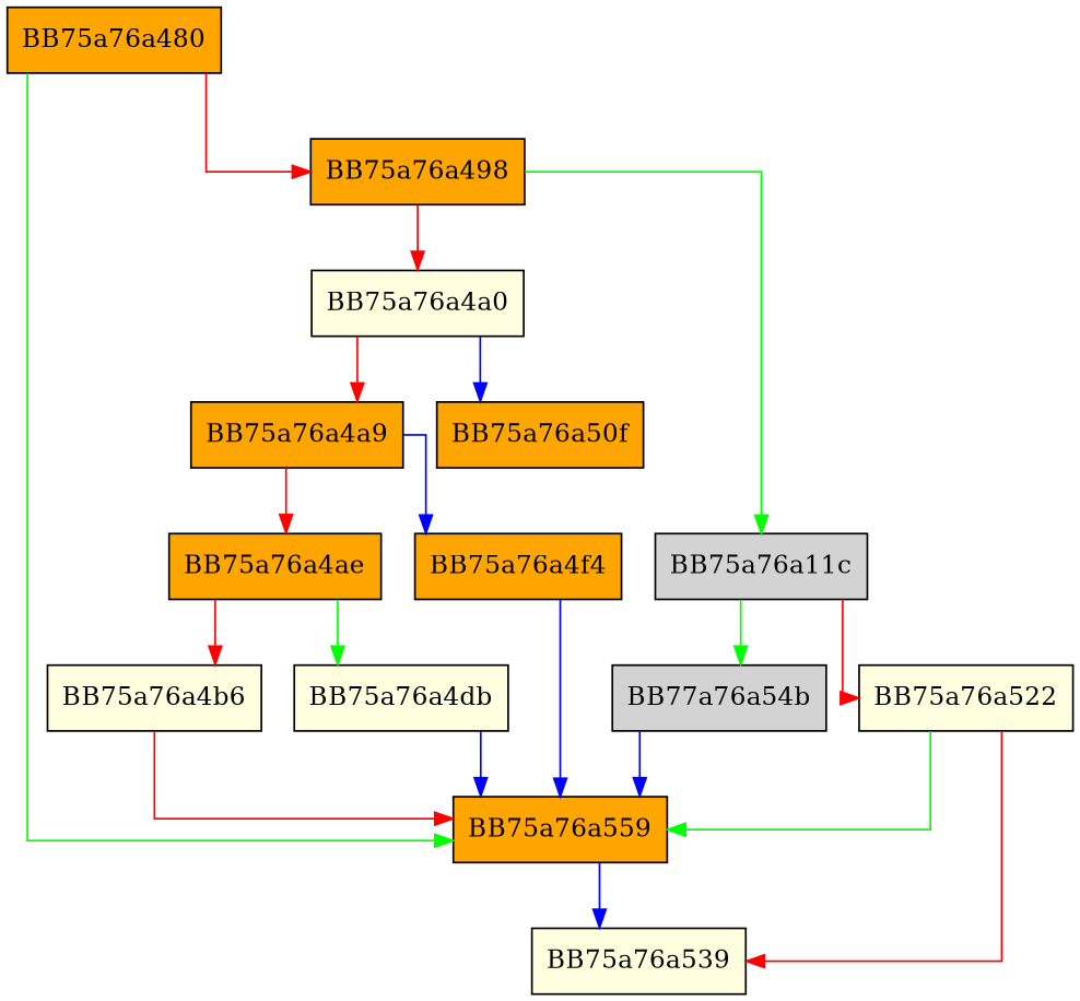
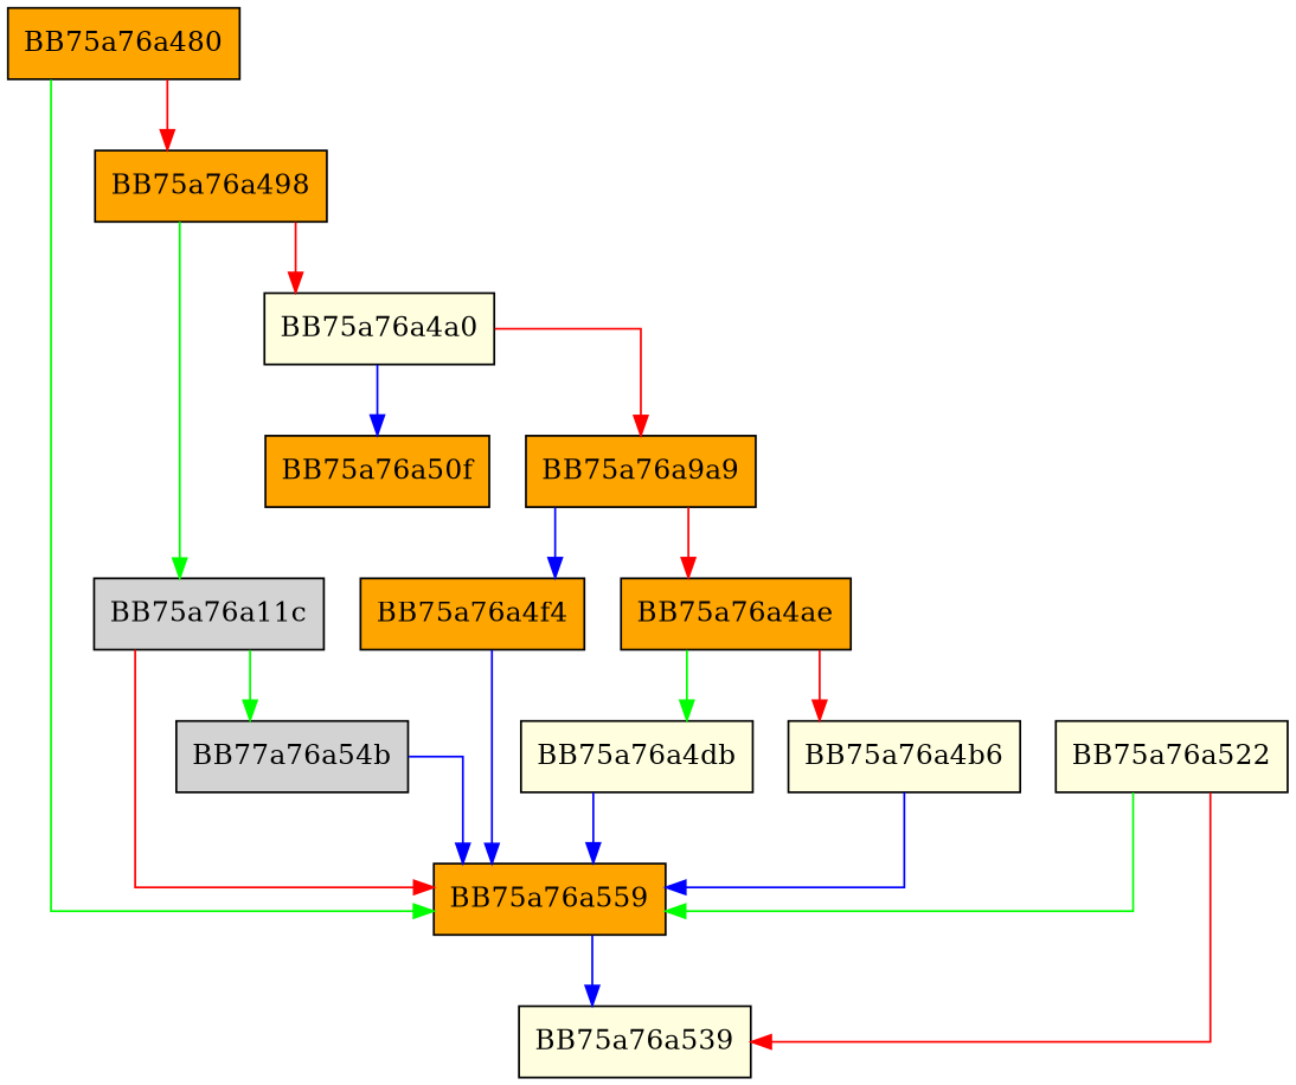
  digraph {
    splines=ortho
    node [fillcolor=orange shape=box style=filled]
    edge [color=red]
    BB75a76a480
    BB75a76a559
    BB75a76a498
    BB75a76a539 [fillcolor=lightyellow]
    n5 [fillcolor=lightgrey label=BB75a76a11c]
    BB75a76a4a0 [fillcolor=lightyellow]
    n7 [fillcolor=lightgrey label=BB77a76a54b]
    BB75a76a522 [fillcolor=lightyellow]
    BB75a76a50f
-   BB75a76a4a9
+   BB75a76a4a9 [label=BB75a76a9a9]
    BB75a76a4f4
    BB75a76a4ae
    BB75a76a4db [fillcolor=lightyellow]
    BB75a76a4b6 [fillcolor=lightyellow]
    BB75a76a480 -> BB75a76a559 [color=green]
    BB75a76a480 -> BB75a76a498
    BB75a76a559 -> BB75a76a539 [color=blue]
    BB75a76a498 -> n5 [color=green]
    BB75a76a498 -> BB75a76a4a0
    n5 -> n7 [color=green]
-   n5 -> BB75a76a522
+   n5 -> BB75a76a559
    BB75a76a4a0 -> BB75a76a50f [color=blue]
    BB75a76a4a0 -> BB75a76a4a9
    n7 -> BB75a76a559 [color=blue]
    BB75a76a522 -> BB75a76a559 [color=green]
    BB75a76a522 -> BB75a76a539
    BB75a76a4a9 -> BB75a76a4f4 [color=blue]
    BB75a76a4a9 -> BB75a76a4ae
    BB75a76a4f4 -> BB75a76a559 [color=blue]
    BB75a76a4ae -> BB75a76a4db [color=green]
    BB75a76a4ae -> BB75a76a4b6
    BB75a76a4db -> BB75a76a559 [color=blue]
-   BB75a76a4b6 -> BB75a76a559
+   BB75a76a4b6 -> BB75a76a559 [color=blue]
  }
